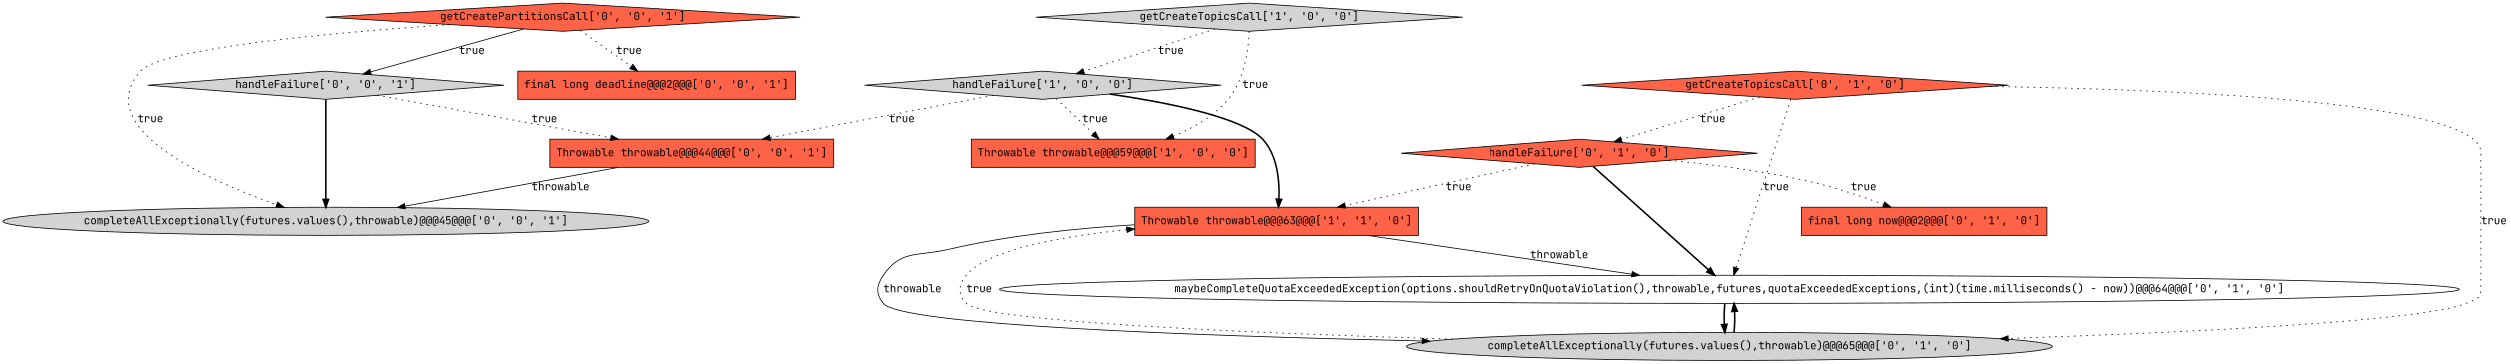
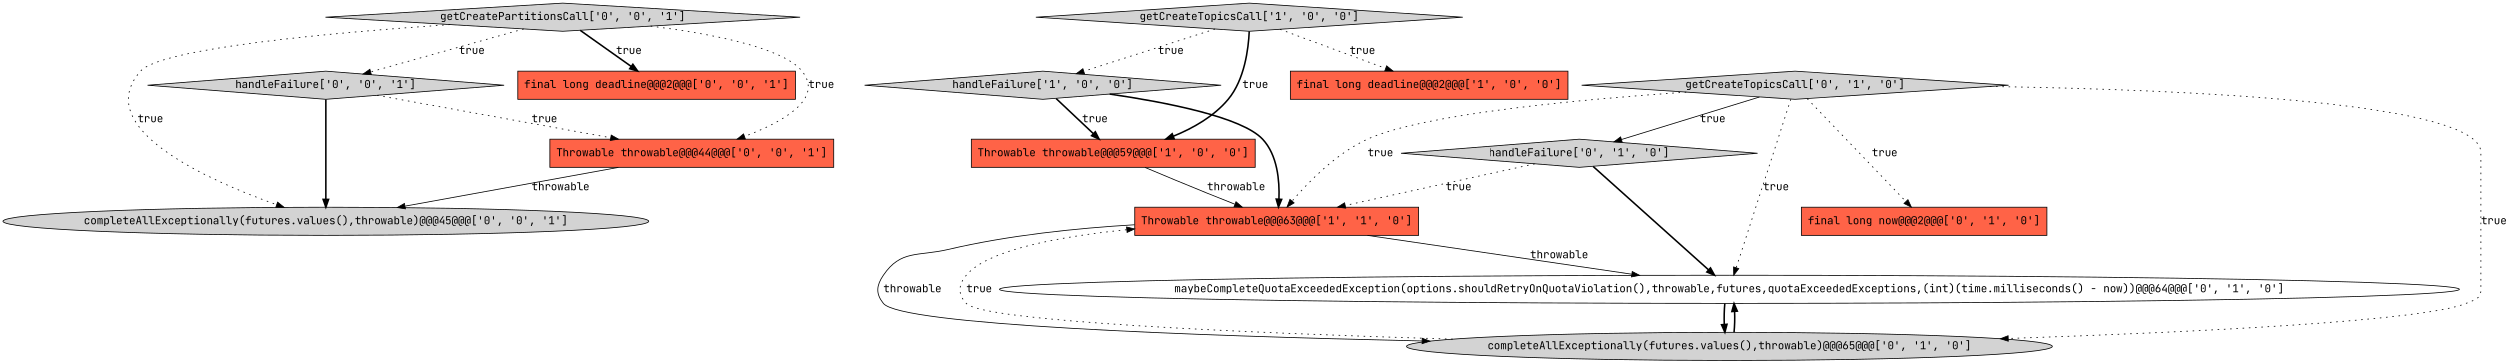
  digraph {
    fontname="JetBrains Mono"
    node [fillcolor=lightgray fontname="JetBrains Mono" shape=box style=filled]
    edge [fontname="JetBrains Mono" style=dotted]
    n1 [fillcolor=tomato label="Throwable throwable@@@44@@@['0', '0', '1']"]
    n2 [label="completeAllExceptionally(futures.values(),throwable)@@@45@@@['0', '0', '1']" shape=ellipse]
-   n3 [fillcolor=tomato label="handleFailure['0', '1', '0']" shape=diamond]
+   n3 [label="handleFailure['0', '1', '0']" shape=diamond]
    n4 [fillcolor=white label="maybeCompleteQuotaExceededException(options.shouldRetryOnQuotaViolation(),throwable,futures,quotaExceededExceptions,(int)(time.milliseconds() - now))@@@64@@@['0', '1', '0']" shape=ellipse]
    n5 [fillcolor=tomato label="Throwable throwable@@@63@@@['1', '1', '0']"]
    n6 [label="completeAllExceptionally(futures.values(),throwable)@@@65@@@['0', '1', '0']" shape=ellipse]
    n7 [label="getCreateTopicsCall['1', '0', '0']" shape=diamond]
+   n8 [fillcolor=tomato label="final long deadline@@@2@@@['1', '0', '0']"]
    n9 [fillcolor=tomato label="Throwable throwable@@@59@@@['1', '0', '0']"]
    n10 [label="handleFailure['1', '0', '0']" shape=diamond]
-   n11 [fillcolor=tomato label="getCreateTopicsCall['0', '1', '0']" shape=diamond]
+   n11 [label="getCreateTopicsCall['0', '1', '0']" shape=diamond]
    n12 [fillcolor=tomato label="final long now@@@2@@@['0', '1', '0']"]
-   n13 [fillcolor=tomato label="getCreatePartitionsCall['0', '0', '1']" shape=diamond]
+   n13 [label="getCreatePartitionsCall['0', '0', '1']" shape=diamond]
    n14 [fillcolor=tomato label="final long deadline@@@2@@@['0', '0', '1']"]
    n15 [label="handleFailure['0', '0', '1']" shape=diamond]
    n1 -> n2 [label=throwable style=solid]
    n3 -> n4 [style=bold]
    n3 -> n5 [label=true]
    n4 -> n6 [style=bold]
    n5 -> n4 [label=throwable style=solid]
    n5 -> n6 [label=throwable style=solid]
    n6 -> n4 [style=bold]
    n6 -> n5 [label=true]
-   n7 -> n9 [label=true]
+   n7 -> n8 [label=true]
+   n7 -> n9 [label=true style=bold]
    n7 -> n10 [label=true]
+   n9 -> n5 [label=throwable style=solid]
    n10 -> n5 [style=bold]
-   n10 -> n9 [label=true]
-   n11 -> n3 [label=true]
+   n10 -> n9 [label=true style=bold]
+   n11 -> n3 [label=true style=solid]
    n11 -> n4 [label=true]
+   n11 -> n5 [label=true]
    n11 -> n6 [label=true]
-   n3 -> n12 [label=true]
-   n10 -> n1 [label=true]
+   n11 -> n12 [label=true]
+   n13 -> n1 [label=true]
    n13 -> n2 [label=true]
-   n13 -> n14 [label=true]
-   n13 -> n15 [label=true style=solid]
+   n13 -> n14 [label=true style=bold]
+   n13 -> n15 [label=true]
    n15 -> n1 [label=true]
    n15 -> n2 [style=bold]
  }
